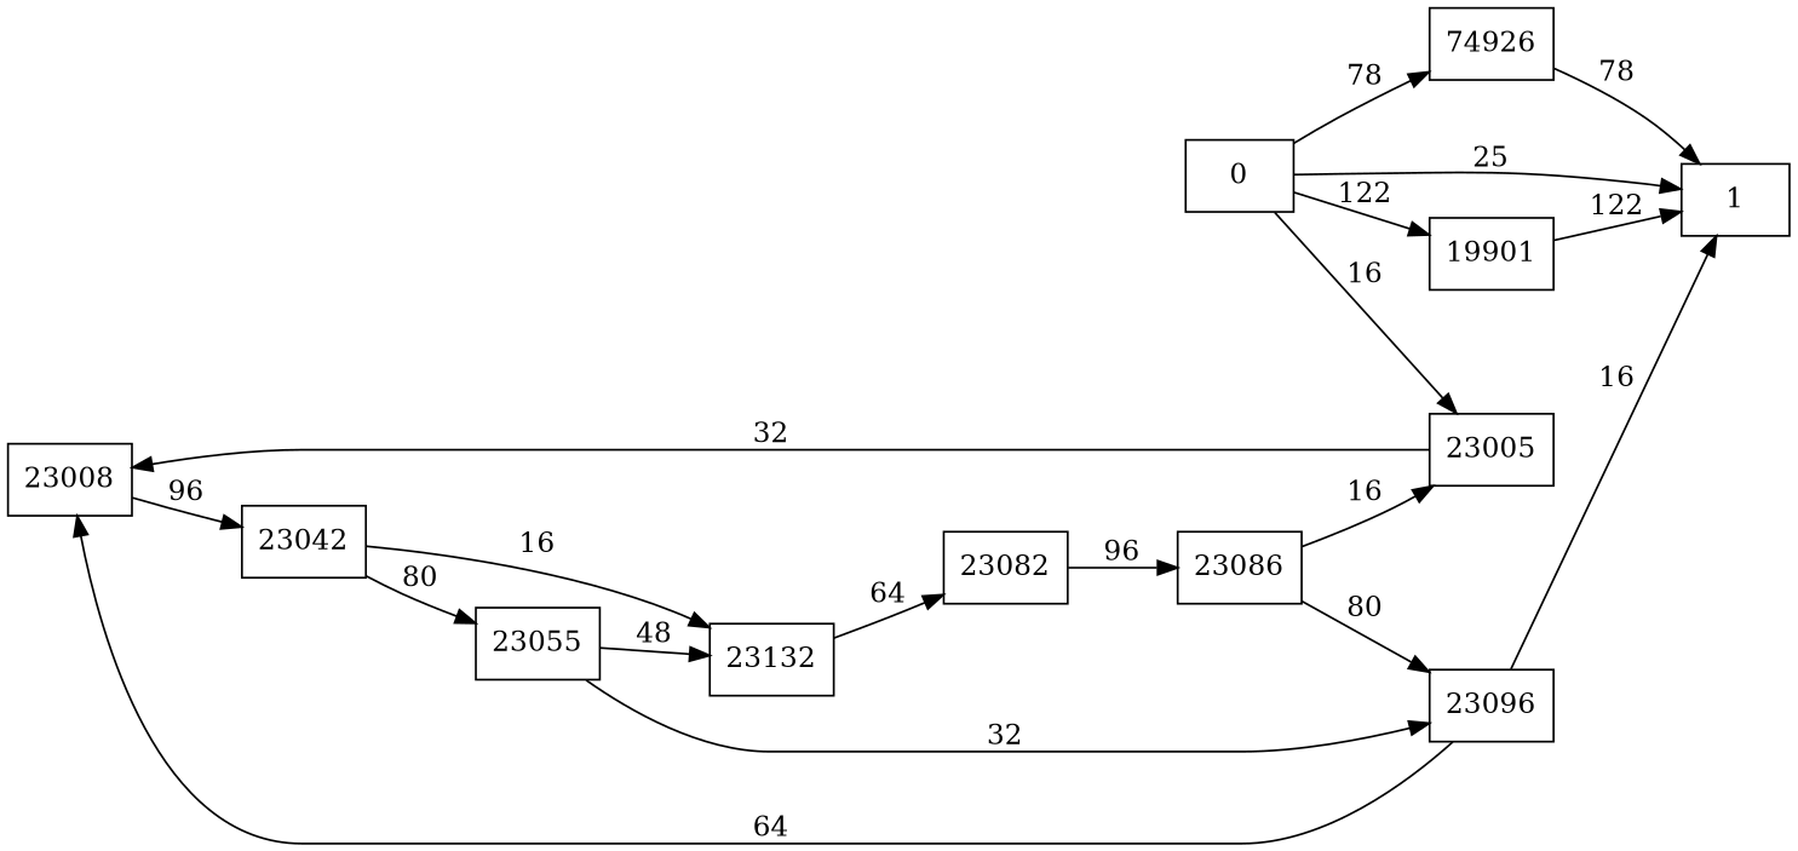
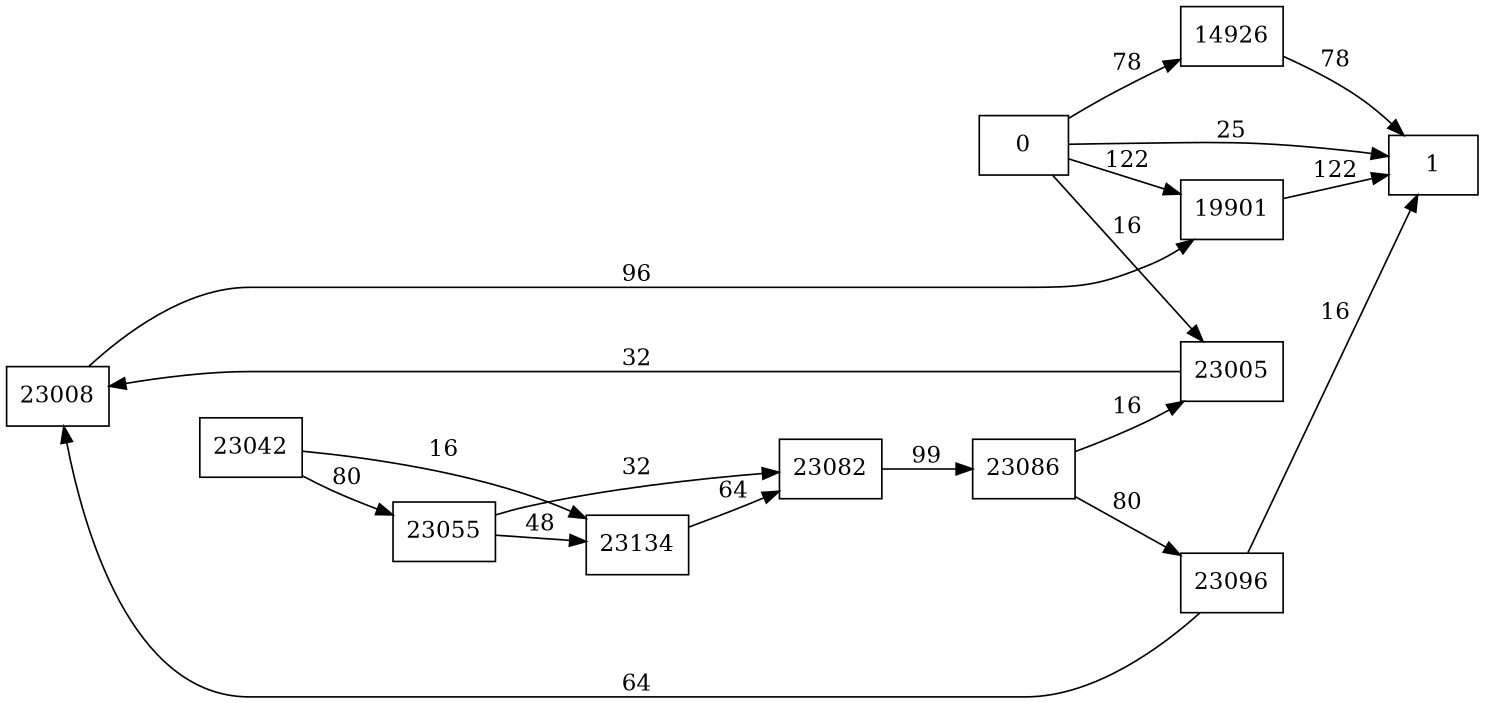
  digraph {
    rankdir=LR
    node [shape=rectangle]
-   14926 [label=74926]
+   14926
    1
    19901
    23005
    23008
    23042
    23055
-   23134 [label=23132]
+   23134
    23082
    23086
    n11 [label=23096]
    0
    14926 -> 1 [label=78]
    19901 -> 1 [label=122]
    23005 -> 23008 [label=32]
-   23008 -> 23042 [label=96]
+   23008 -> 19901 [label=96]
    23042 -> 23055 [label=80]
    23042 -> 23134 [label=16]
    23055 -> 23134 [label=48]
-   23055 -> n11 [label=32]
+   23055 -> 23082 [label=32]
    23134 -> 23082 [label=64]
-   23082 -> 23086 [label=96]
+   23082 -> 23086 [label=99]
    23086 -> 23005 [label=16]
    23086 -> n11 [label=80]
    n11 -> 1 [label=16]
    n11 -> 23008 [label=64]
    0 -> 14926 [label=78]
    0 -> 1 [label=25]
    0 -> 19901 [label=122]
    0 -> 23005 [label=16]
  }
